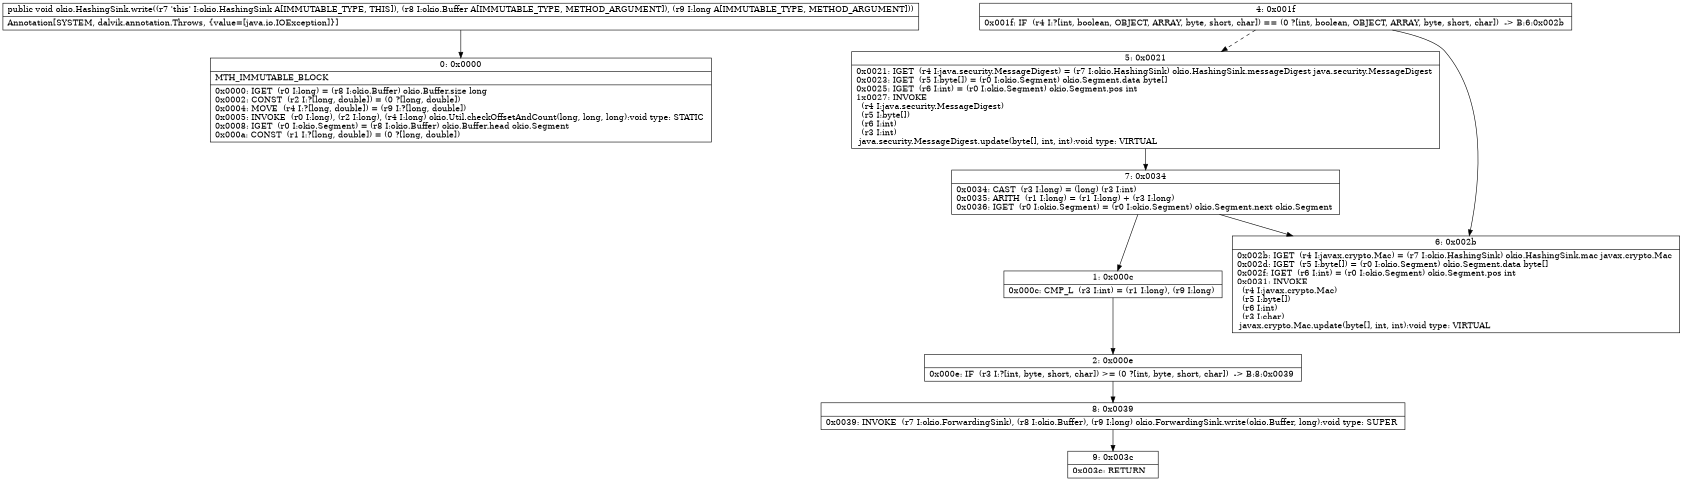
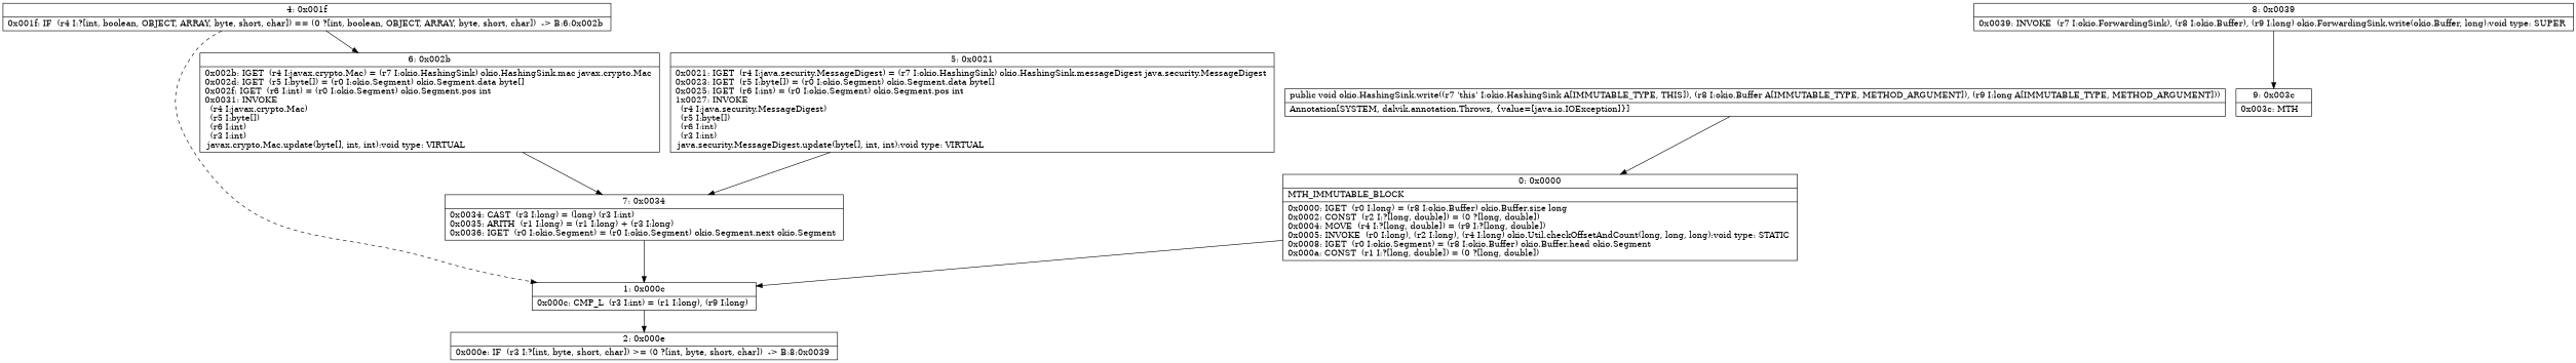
  digraph {
    node [shape=record]
    n1 [label="{0\:\ 0x0000|MTH_IMMUTABLE_BLOCK\l|0x0000: IGET  (r0 I:long) = (r8 I:okio.Buffer) okio.Buffer.size long \l0x0002: CONST  (r2 I:?[long, double]) = (0 ?[long, double]) \l0x0004: MOVE  (r4 I:?[long, double]) = (r9 I:?[long, double]) \l0x0005: INVOKE  (r0 I:long), (r2 I:long), (r4 I:long) okio.Util.checkOffsetAndCount(long, long, long):void type: STATIC \l0x0008: IGET  (r0 I:okio.Segment) = (r8 I:okio.Buffer) okio.Buffer.head okio.Segment \l0x000a: CONST  (r1 I:?[long, double]) = (0 ?[long, double]) \l}"]
    n2 [label="{1\:\ 0x000c|0x000c: CMP_L  (r3 I:int) = (r1 I:long), (r9 I:long) \l}"]
    n3 [label="{2\:\ 0x000e|0x000e: IF  (r3 I:?[int, byte, short, char]) \>= (0 ?[int, byte, short, char])  \-\> B:8:0x0039 \l}"]
    n4 [label="{8\:\ 0x0039|0x0039: INVOKE  (r7 I:okio.ForwardingSink), (r8 I:okio.Buffer), (r9 I:long) okio.ForwardingSink.write(okio.Buffer, long):void type: SUPER \l}"]
-   n5 [label="{9\:\ 0x003c|0x003c: RETURN   \l}"]
+   n5 [label="{9\:\ 0x003c|0x003c: MTH   \l}"]
    n6 [label="{4\:\ 0x001f|0x001f: IF  (r4 I:?[int, boolean, OBJECT, ARRAY, byte, short, char]) == (0 ?[int, boolean, OBJECT, ARRAY, byte, short, char])  \-\> B:6:0x002b \l}"]
    n7 [label="{5\:\ 0x0021|0x0021: IGET  (r4 I:java.security.MessageDigest) = (r7 I:okio.HashingSink) okio.HashingSink.messageDigest java.security.MessageDigest \l0x0023: IGET  (r5 I:byte[]) = (r0 I:okio.Segment) okio.Segment.data byte[] \l0x0025: IGET  (r6 I:int) = (r0 I:okio.Segment) okio.Segment.pos int \l1x0027: INVOKE  \l  (r4 I:java.security.MessageDigest)\l  (r5 I:byte[])\l  (r6 I:int)\l  (r3 I:int)\l java.security.MessageDigest.update(byte[], int, int):void type: VIRTUAL \l}"]
-   n8 [label="{6\:\ 0x002b|0x002b: IGET  (r4 I:javax.crypto.Mac) = (r7 I:okio.HashingSink) okio.HashingSink.mac javax.crypto.Mac \l0x002d: IGET  (r5 I:byte[]) = (r0 I:okio.Segment) okio.Segment.data byte[] \l0x002f: IGET  (r6 I:int) = (r0 I:okio.Segment) okio.Segment.pos int \l0x0031: INVOKE  \l  (r4 I:javax.crypto.Mac)\l  (r5 I:byte[])\l  (r6 I:int)\l  (r3 I:char)\l javax.crypto.Mac.update(byte[], int, int):void type: VIRTUAL \l}"]
+   n8 [label="{6\:\ 0x002b|0x002b: IGET  (r4 I:javax.crypto.Mac) = (r7 I:okio.HashingSink) okio.HashingSink.mac javax.crypto.Mac \l0x002d: IGET  (r5 I:byte[]) = (r0 I:okio.Segment) okio.Segment.data byte[] \l0x002f: IGET  (r6 I:int) = (r0 I:okio.Segment) okio.Segment.pos int \l0x0031: INVOKE  \l  (r4 I:javax.crypto.Mac)\l  (r5 I:byte[])\l  (r6 I:int)\l  (r3 I:int)\l javax.crypto.Mac.update(byte[], int, int):void type: VIRTUAL \l}"]
    n9 [label="{7\:\ 0x0034|0x0034: CAST  (r3 I:long) = (long) (r3 I:int) \l0x0035: ARITH  (r1 I:long) = (r1 I:long) + (r3 I:long) \l0x0036: IGET  (r0 I:okio.Segment) = (r0 I:okio.Segment) okio.Segment.next okio.Segment \l}"]
    n10 [label="{public void okio.HashingSink.write((r7 'this' I:okio.HashingSink A[IMMUTABLE_TYPE, THIS]), (r8 I:okio.Buffer A[IMMUTABLE_TYPE, METHOD_ARGUMENT]), (r9 I:long A[IMMUTABLE_TYPE, METHOD_ARGUMENT]))  | Annotation[SYSTEM, dalvik.annotation.Throws, \{value=[java.io.IOException]\}]\l}"]
+   n1 -> n2
    n2 -> n3
-   n3 -> n4
    n4 -> n5
-   n6 -> n7 [style=dashed]
+   n6 -> n2 [style=dashed]
    n6 -> n8
    n7 -> n9
-   n9 -> n8
+   n8 -> n9
    n9 -> n2
    n10 -> n1
  }
